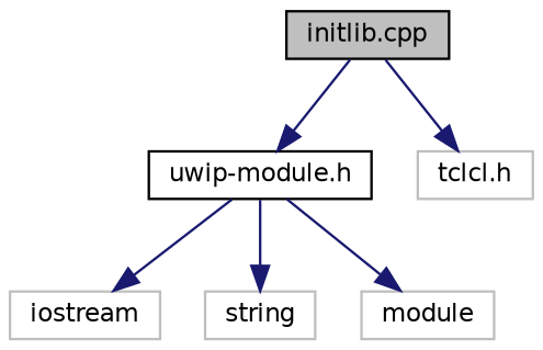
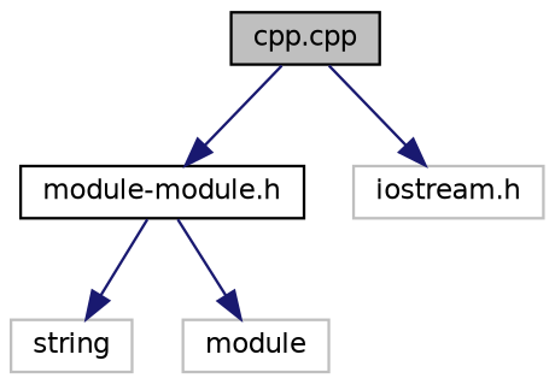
  digraph {
    node [color=grey75 fillcolor=white fontname=Helvetica fontsize=10 shape=record style=filled]
    edge [color=midnightblue fontname=Helvetica fontsize=10 labelfontname=Helvetica labelfontsize=10 style=solid]
-   n1 [color=black fillcolor=grey75 fontcolor=black height=0.2 label="initlib.cpp" width=0.4]
-   n2 [color=black height=0.2 label="uwip-module.h" width=0.4]
-   n3 [height=0.2 label="tclcl.h" width=0.4]
-   n4 [height=0.2 label=iostream width=0.4]
+   n1 [color=black fillcolor=grey75 fontcolor=black height=0.2 label="cpp.cpp" width=0.4]
+   n2 [color=black height=0.2 label="module-module.h" width=0.4]
+   n3 [height=0.2 label="iostream.h" width=0.4]
    n5 [height=0.2 label=string width=0.4]
    n6 [height=0.2 label=module width=0.4]
    n1 -> n2
    n1 -> n3
-   n2 -> n4
    n2 -> n5
    n2 -> n6
  }
